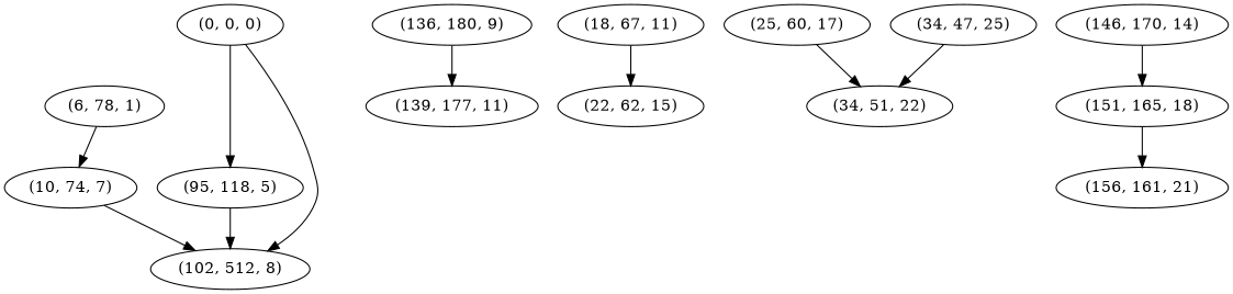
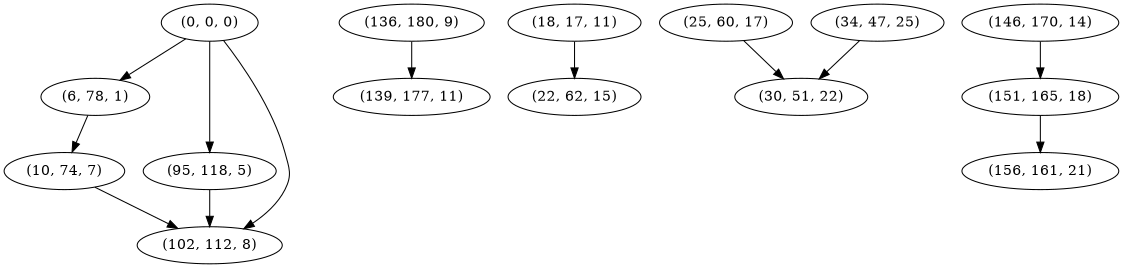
  digraph {
    n1 [label="(6, 78, 1)"]
    "(0, 0, 0)"
    n3 [label="(95, 118, 5)"]
-   "(102, 112, 8)" [label="(102, 512, 8)"]
+   "(102, 112, 8)"
    "(10, 74, 7)"
    "(136, 180, 9)"
    "(139, 177, 11)"
-   "(18, 67, 11)"
+   "(18, 67, 11)" [label="(18, 17, 11)"]
    "(22, 62, 15)"
    "(25, 60, 17)"
-   "(30, 51, 22)" [label="(34, 51, 22)"]
+   "(30, 51, 22)"
    "(34, 47, 25)"
    "(146, 170, 14)"
    "(151, 165, 18)"
    "(156, 161, 21)"
    n1 -> "(10, 74, 7)"
+   "(0, 0, 0)" -> n1
    "(0, 0, 0)" -> n3
    "(0, 0, 0)" -> "(102, 112, 8)"
    n3 -> "(102, 112, 8)"
    "(10, 74, 7)" -> "(102, 112, 8)"
    "(136, 180, 9)" -> "(139, 177, 11)"
    "(18, 67, 11)" -> "(22, 62, 15)"
    "(25, 60, 17)" -> "(30, 51, 22)"
    "(34, 47, 25)" -> "(30, 51, 22)"
    "(146, 170, 14)" -> "(151, 165, 18)"
    "(151, 165, 18)" -> "(156, 161, 21)"
  }
